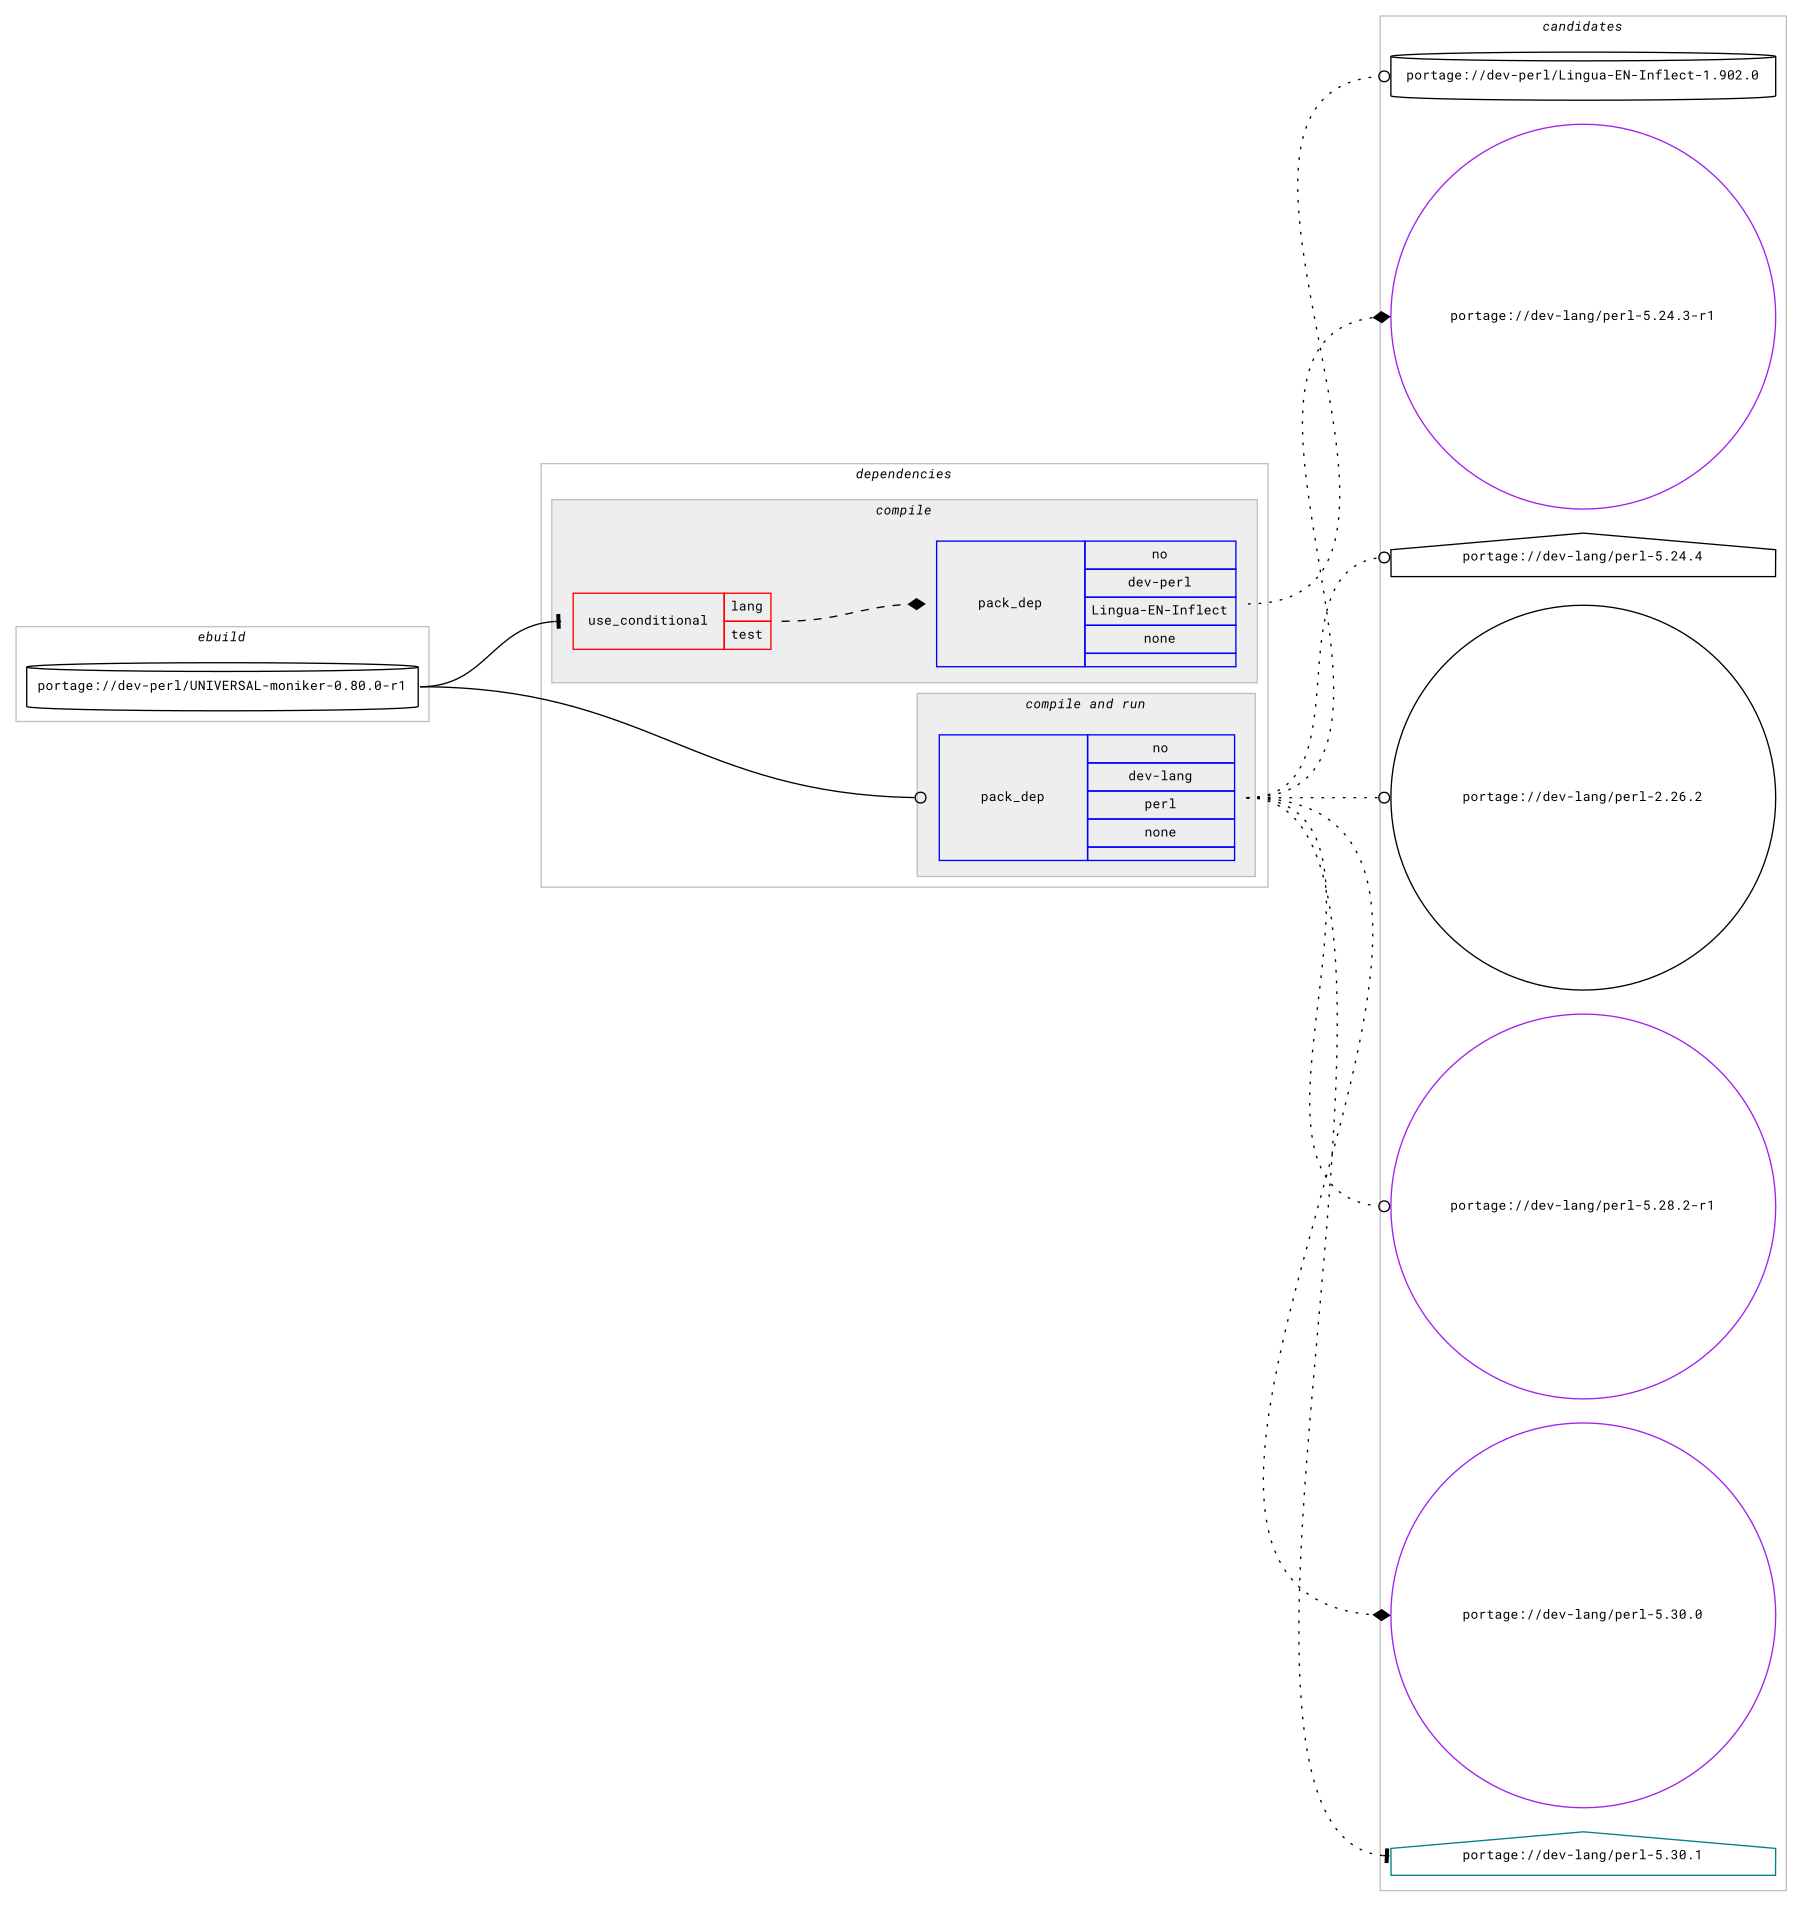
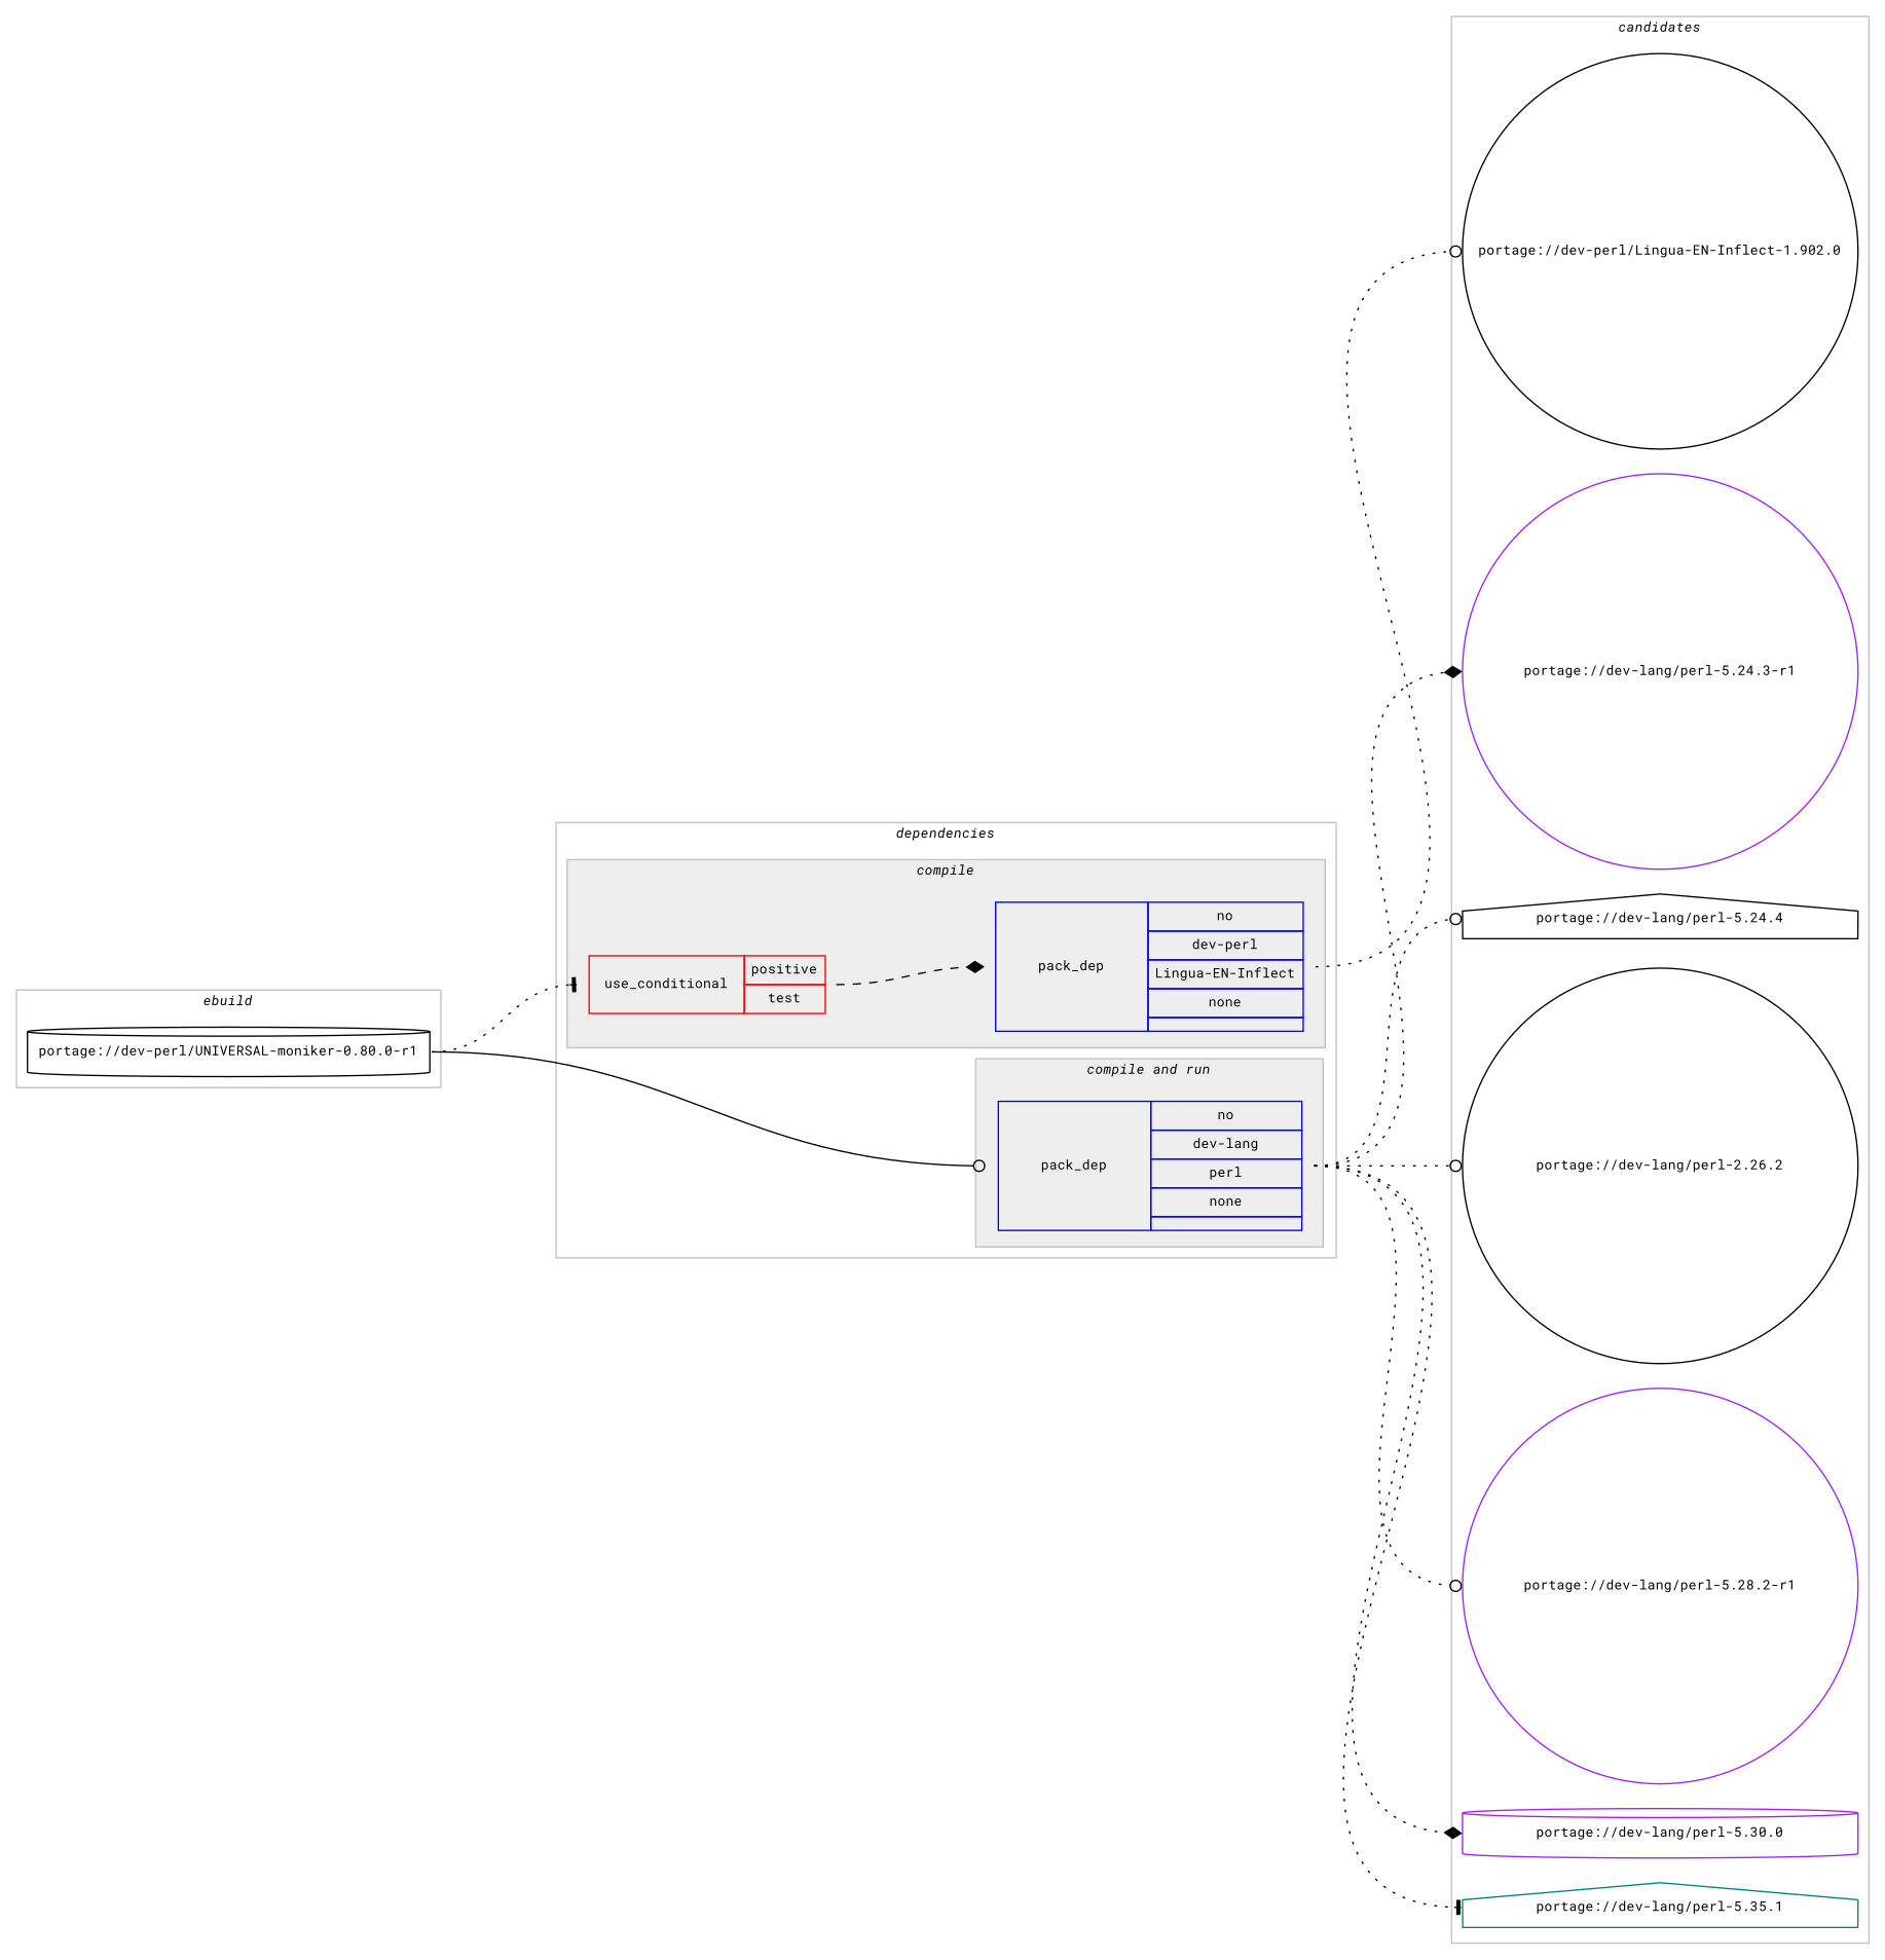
  digraph {
    compound=true
    concentrate=true
    fontname="Roboto Mono"
    fontsize=10
    newrank=true
    rankdir=LR
    ranksep=1.5
    node [color=black fontname="Roboto Mono" fontsize=10 shape=cylinder]
    edge [arrowhead=odot fontname="Roboto Mono" headport=w style=dotted tailport=e weight=100]
    n1 [label="portage://dev-perl/UNIVERSAL-moniker-0.80.0-r1" width=4]
    n2 [color=blue label=<<TABLE BORDER="0" CELLBORDER="1" CELLSPACING="0" CELLPADDING="4" WIDTH="220"><TR><TD ROWSPAN="6" CELLPADDING="30">pack_dep</TD></TR><TR><TD WIDTH="110">no</TD></TR><TR><TD>dev-perl</TD></TR><TR><TD>Lingua-EN-Inflect</TD></TR><TR><TD>none</TD></TR><TR><TD></TD></TR></TABLE>> shape=none]
-   n3 [color=red label=<<TABLE BORDER="0" CELLBORDER="1" CELLSPACING="0" CELLPADDING="4"><TR><TD ROWSPAN="3" CELLPADDING="10">use_conditional</TD></TR><TR><TD>lang</TD></TR><TR><TD>test</TD></TR></TABLE>> shape=none]
+   n3 [color=red label=<<TABLE BORDER="0" CELLBORDER="1" CELLSPACING="0" CELLPADDING="4"><TR><TD ROWSPAN="3" CELLPADDING="10">use_conditional</TD></TR><TR><TD>positive</TD></TR><TR><TD>test</TD></TR></TABLE>> shape=none]
    n4 [color=blue label=<<TABLE BORDER="0" CELLBORDER="1" CELLSPACING="0" CELLPADDING="4" WIDTH="220"><TR><TD ROWSPAN="6" CELLPADDING="30">pack_dep</TD></TR><TR><TD WIDTH="110">no</TD></TR><TR><TD>dev-lang</TD></TR><TR><TD>perl</TD></TR><TR><TD>none</TD></TR><TR><TD></TD></TR></TABLE>> shape=none]
-   n5 [label="portage://dev-perl/Lingua-EN-Inflect-1.902.0" width=4]
+   n5 [label="portage://dev-perl/Lingua-EN-Inflect-1.902.0" shape=circle width=4]
    n6 [color=purple label="portage://dev-lang/perl-5.24.3-r1" shape=circle width=4]
    n7 [label="portage://dev-lang/perl-5.24.4" shape=house width=4]
    n8 [label="portage://dev-lang/perl-2.26.2" shape=circle width=4]
    n9 [color=purple label="portage://dev-lang/perl-5.28.2-r1" shape=circle width=4]
-   n10 [color=purple label="portage://dev-lang/perl-5.30.0" shape=circle width=4]
-   n11 [color=teal label="portage://dev-lang/perl-5.30.1" shape=house width=4]
+   n10 [color=purple label="portage://dev-lang/perl-5.30.0" width=4]
+   n11 [color=teal label="portage://dev-lang/perl-5.35.1" shape=house width=4]
    subgraph cluster_1 {
      color=gray
      label=<<i>ebuild</i>>
      rank=same
      n1
    }
    subgraph cluster_2 {
      color=gray
      label=<<i>dependencies</i>>
      subgraph cluster_3 {
        color=gray
        fillcolor="#eeeeee"
        label=<<i>compile</i>>
        style=filled
        subgraph sub_4 {
          color=gray
          fillcolor="#eeeeee"
          label=<<i>compile</i>>
          style=filled
          n3
          subgraph sub_5 {
            color=gray
            fillcolor="#eeeeee"
            label=<<i>compile</i>>
            style=filled
            n2
          }
        }
      }
      subgraph cluster_6 {
        color=gray
        fillcolor="#eeeeee"
        label=<<i>compile and run</i>>
        style=filled
        subgraph sub_7 {
          color=gray
          fillcolor="#eeeeee"
          label=<<i>compile and run</i>>
          style=filled
          n4
        }
      }
      subgraph cluster_8 {
        color=gray
        fillcolor="#eeeeee"
        label=<<i>run</i>>
        style=filled
      }
    }
    subgraph cluster_9 {
      color=gray
      label=<<i>candidates</i>>
      rank=same
      subgraph sub_10 {
        color=black
        label=<<i>candidates</i>>
        nodesep=1
        rank=same
        n5
      }
      subgraph sub_11 {
        color=black
        label=<<i>candidates</i>>
        nodesep=1
        rank=same
        n6
        n7
        n8
        n9
        n10
        n11
      }
    }
-   n1 -> n3 [arrowhead=tee style=solid weight=20]
+   n1 -> n3 [arrowhead=tee weight=20]
    n1 -> n4 [style=solid weight=20]
    n2 -> n5
    n3 -> n2 [arrowhead=diamond style=dashed weight=20]
    n4 -> n6 [arrowhead=diamond]
    n4 -> n7
    n4 -> n8
    n4 -> n9
    n4 -> n10 [arrowhead=diamond]
    n4 -> n11 [arrowhead=tee]
  }
